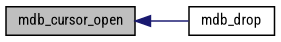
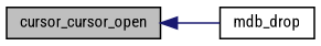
  digraph {
    rankdir=LR
    fontname="Roboto Condensed"
    node [color=black fontname="Roboto Condensed" fontsize=10 shape=record style=filled]
-   n1 [fillcolor=grey75 fontcolor=black height=0.2 label=mdb_cursor_open width=0.4]
+   n1 [fillcolor=grey75 fontcolor=black height=0.2 label=cursor_cursor_open width=0.4]
    n2 [fillcolor=white height=0.2 label=mdb_drop width=0.4]
    n1 -> n2 [color=midnightblue dir=back fontname="Roboto Condensed" fontsize=10 labelfontname=Helvetica labelfontsize=10 style=solid]
  }
